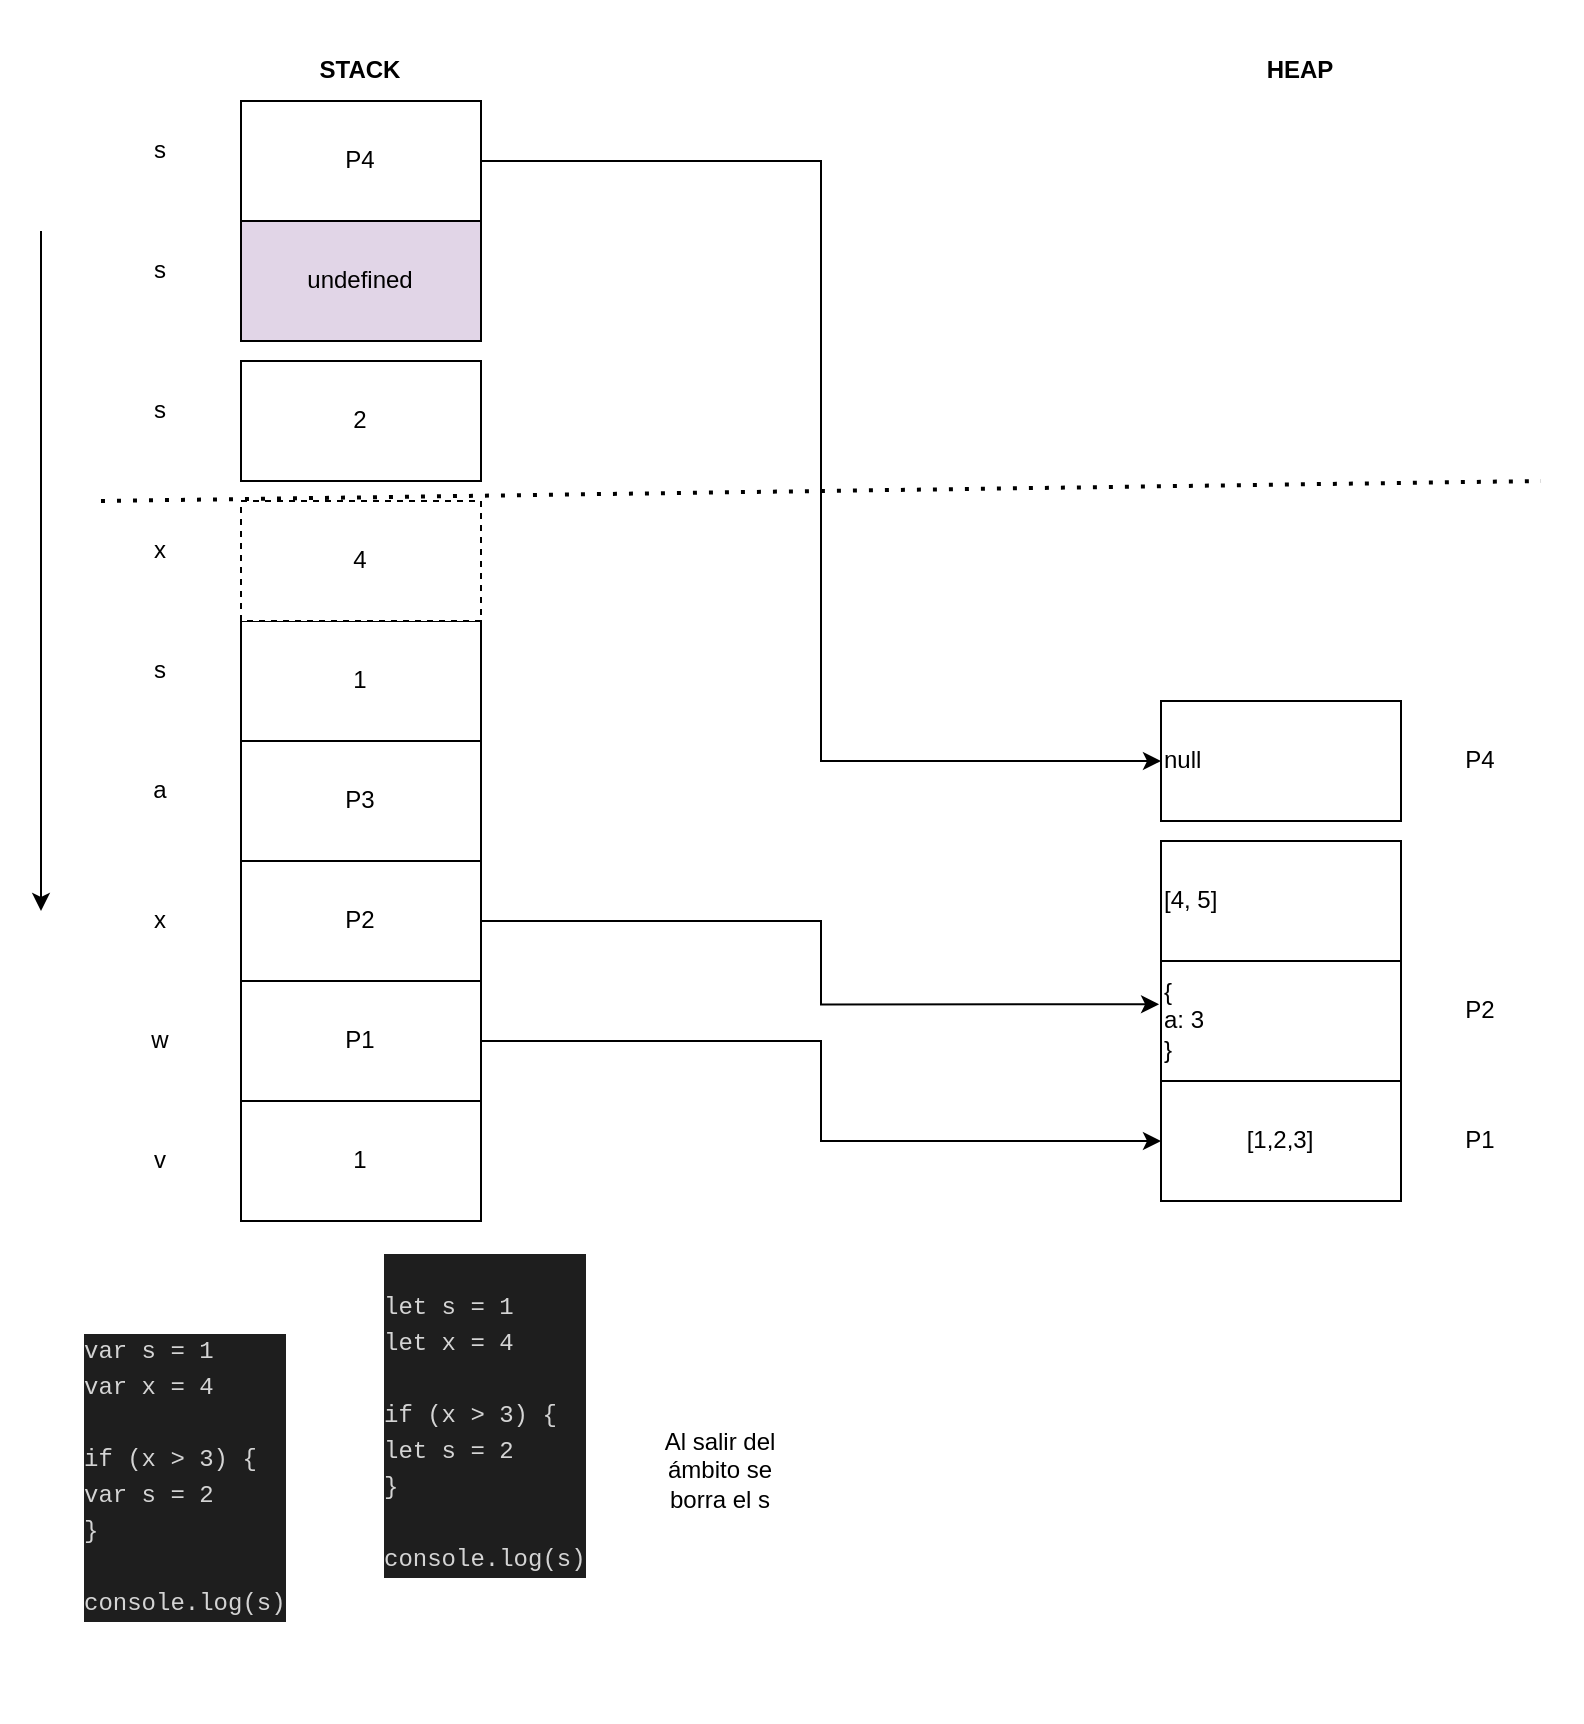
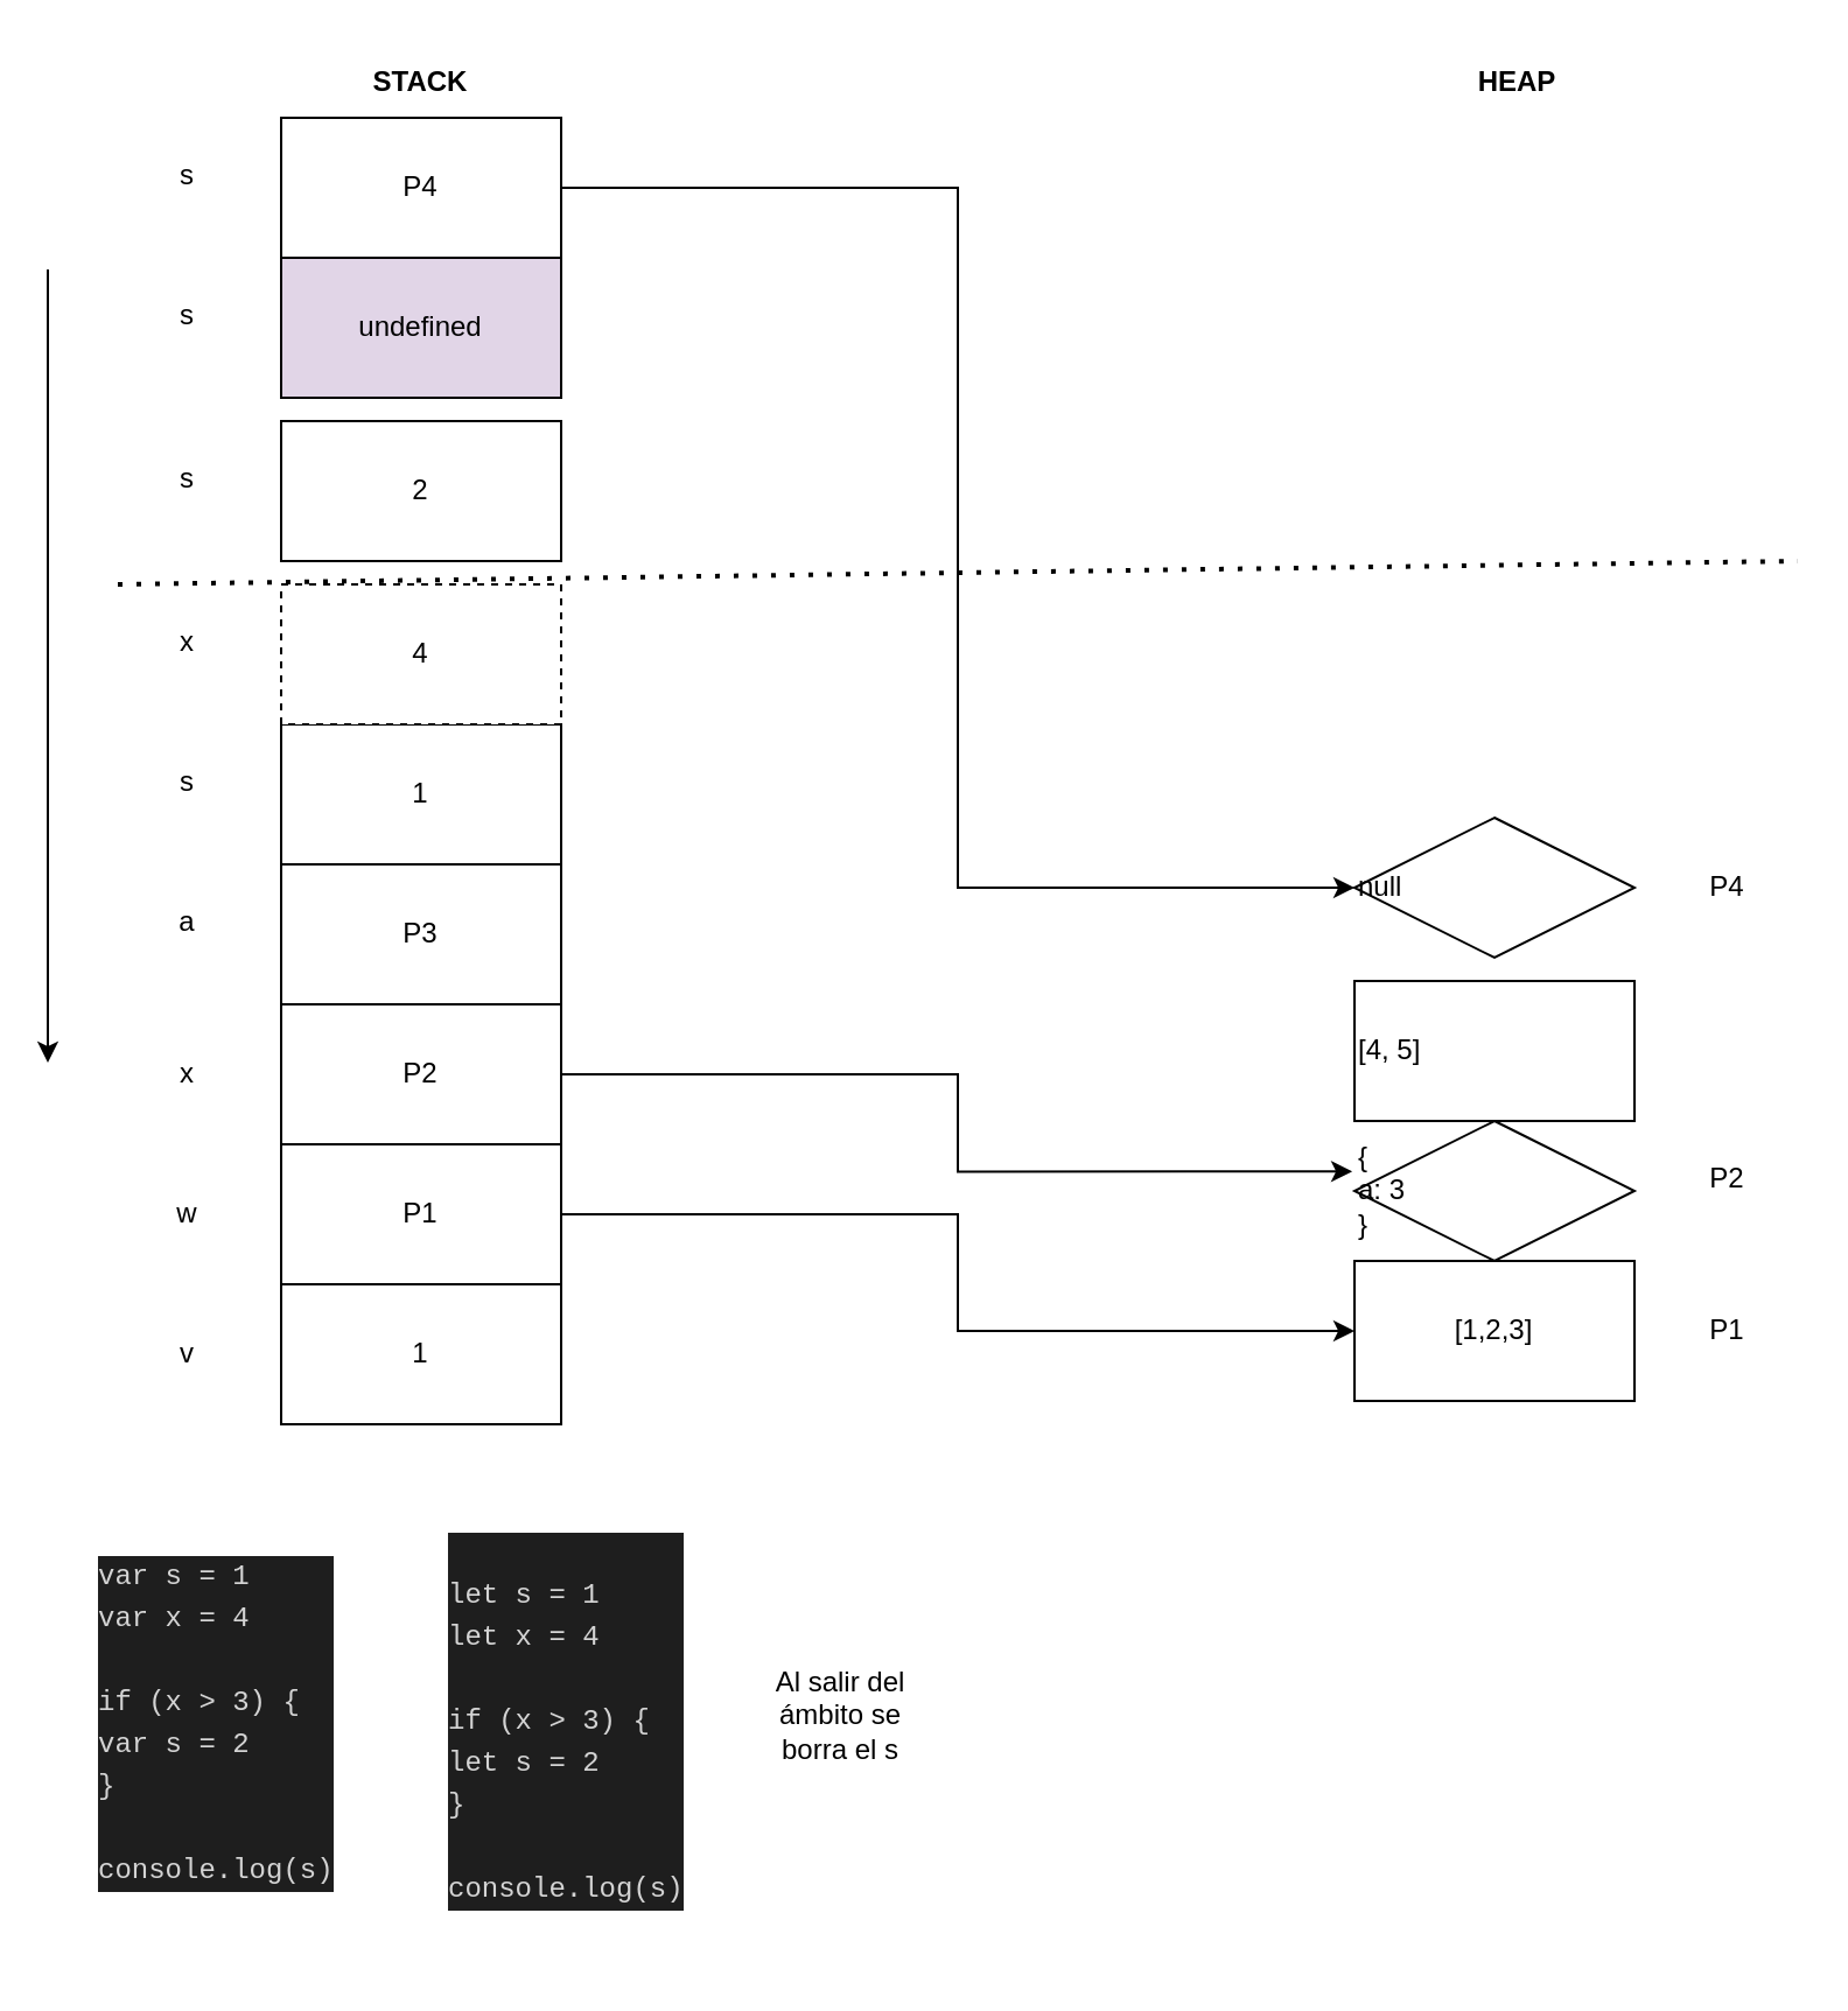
  <mxCell id="0" />
  <mxCell id="1" parent="0" />
  <mxCell id="2" value="1" style="rounded=0;whiteSpace=wrap;html=1;" parent="1" vertex="1"><mxGeometry x="120" y="550" width="120" height="60" as="geometry" /></mxCell>
  <mxCell id="3" value="STACK" style="text;html=1;strokeColor=none;fillColor=none;align=center;verticalAlign=middle;whiteSpace=wrap;rounded=0;fontStyle=1" parent="1" vertex="1"><mxGeometry x="150" y="20" width="60" height="30" as="geometry" /></mxCell>
  <mxCell id="4" value="HEAP" style="text;html=1;strokeColor=none;fillColor=none;align=center;verticalAlign=middle;whiteSpace=wrap;rounded=0;fontStyle=1" parent="1" vertex="1"><mxGeometry x="620" y="20" width="60" height="30" as="geometry" /></mxCell>
  <mxCell id="5" value="v" style="text;html=1;strokeColor=none;fillColor=none;align=center;verticalAlign=middle;whiteSpace=wrap;rounded=0;" parent="1" vertex="1"><mxGeometry x="50" y="565" width="60" height="30" as="geometry" /></mxCell>
  <mxCell id="6" style="edgeStyle=orthogonalEdgeStyle;rounded=0;orthogonalLoop=1;jettySize=auto;html=1;entryX=0;entryY=0.5;entryDx=0;entryDy=0;" parent="1" source="7" target="9" edge="1"><mxGeometry relative="1" as="geometry" /></mxCell>
  <mxCell id="7" value="P1" style="rounded=0;whiteSpace=wrap;html=1;" parent="1" vertex="1"><mxGeometry x="120" y="490" width="120" height="60" as="geometry" /></mxCell>
  <mxCell id="8" value="w" style="text;html=1;strokeColor=none;fillColor=none;align=center;verticalAlign=middle;whiteSpace=wrap;rounded=0;" parent="1" vertex="1"><mxGeometry x="50" y="505" width="60" height="30" as="geometry" /></mxCell>
  <mxCell id="9" value="[1,2,3]" style="rounded=0;whiteSpace=wrap;html=1;" parent="1" vertex="1"><mxGeometry x="580" y="540" width="120" height="60" as="geometry" /></mxCell>
  <mxCell id="10" value="P1" style="text;html=1;strokeColor=none;fillColor=none;align=center;verticalAlign=middle;whiteSpace=wrap;rounded=0;" parent="1" vertex="1"><mxGeometry x="710" y="555" width="60" height="30" as="geometry" /></mxCell>
  <mxCell id="11" value="x" style="text;html=1;strokeColor=none;fillColor=none;align=center;verticalAlign=middle;whiteSpace=wrap;rounded=0;" parent="1" vertex="1"><mxGeometry x="50" y="445" width="60" height="30" as="geometry" /></mxCell>
  <mxCell id="12" style="edgeStyle=orthogonalEdgeStyle;rounded=0;orthogonalLoop=1;jettySize=auto;html=1;entryX=-0.008;entryY=0.361;entryDx=0;entryDy=0;entryPerimeter=0;" parent="1" source="13" target="14" edge="1"><mxGeometry relative="1" as="geometry"><mxPoint x="570" y="490" as="targetPoint" /></mxGeometry></mxCell>
  <mxCell id="13" value="P2" style="rounded=0;whiteSpace=wrap;html=1;" parent="1" vertex="1"><mxGeometry x="120" y="430" width="120" height="60" as="geometry" /></mxCell>
- <mxCell id="14" value="{&lt;br&gt;a: 3&lt;br&gt;}" style="rounded=0;whiteSpace=wrap;html=1;align=left;" parent="1" vertex="1"><mxGeometry x="580" y="480" width="120" height="60" as="geometry" /></mxCell>
+ <mxCell id="14" value="{&lt;br&gt;a: 3&lt;br&gt;}" style="rhombus;whiteSpace=wrap;html=1;align=left;" parent="1" vertex="1"><mxGeometry x="580" y="480" width="120" height="60" as="geometry" /></mxCell>
  <mxCell id="15" value="P2" style="text;html=1;strokeColor=none;fillColor=none;align=center;verticalAlign=middle;whiteSpace=wrap;rounded=0;" parent="1" vertex="1"><mxGeometry x="710" y="490" width="60" height="30" as="geometry" /></mxCell>
  <mxCell id="16" value="" style="endArrow=classic;html=1;rounded=0;" parent="1" edge="1"><mxGeometry width="50" height="50" relative="1" as="geometry"><mxPoint x="20" y="115" as="sourcePoint" /><mxPoint x="20" y="455" as="targetPoint" /></mxGeometry></mxCell>
  <mxCell id="17" value="a" style="text;html=1;strokeColor=none;fillColor=none;align=center;verticalAlign=middle;whiteSpace=wrap;rounded=0;" parent="1" vertex="1"><mxGeometry x="50" y="380" width="60" height="30" as="geometry" /></mxCell>
  <mxCell id="18" value="P3" style="rounded=0;whiteSpace=wrap;html=1;" parent="1" vertex="1"><mxGeometry x="120" y="370" width="120" height="60" as="geometry" /></mxCell>
  <mxCell id="19" value="[4, 5]" style="rounded=0;whiteSpace=wrap;html=1;align=left;" parent="1" vertex="1"><mxGeometry x="580" y="420" width="120" height="60" as="geometry" /></mxCell>
  <mxCell id="20" value="&lt;meta charset=&quot;utf-8&quot;&gt;&lt;div style=&quot;color: rgb(212, 212, 212); background-color: rgb(30, 30, 30); font-family: Menlo, Monaco, &amp;quot;Courier New&amp;quot;, monospace; font-weight: normal; font-size: 12px; line-height: 18px;&quot;&gt;&lt;div&gt;&lt;span style=&quot;color: #d4d4d4;&quot;&gt;var s = 1&lt;/span&gt;&lt;/div&gt;&lt;div&gt;&lt;span style=&quot;color: #d4d4d4;&quot;&gt;var x = 4&lt;/span&gt;&lt;/div&gt;&lt;br&gt;&lt;div&gt;&lt;span style=&quot;color: #d4d4d4;&quot;&gt;if (x &amp;gt; 3) {&lt;/span&gt;&lt;/div&gt;&lt;div&gt;&lt;span style=&quot;color: #d4d4d4;&quot;&gt;    var s  = 2&lt;/span&gt;&lt;/div&gt;&lt;div&gt;&lt;span style=&quot;color: #d4d4d4;&quot;&gt;}&lt;/span&gt;&lt;/div&gt;&lt;br&gt;&lt;div&gt;&lt;span style=&quot;color: #d4d4d4;&quot;&gt;console.log(s)&lt;/span&gt;&lt;/div&gt;&lt;/div&gt;" style="text;whiteSpace=wrap;html=1;" parent="1" vertex="1"><mxGeometry x="40" y="660" width="130" height="170" as="geometry" /></mxCell>
  <mxCell id="21" value="1" style="rounded=0;whiteSpace=wrap;html=1;" parent="1" vertex="1"><mxGeometry x="120" y="310" width="120" height="60" as="geometry" /></mxCell>
  <mxCell id="22" value="s" style="text;html=1;strokeColor=none;fillColor=none;align=center;verticalAlign=middle;whiteSpace=wrap;rounded=0;" parent="1" vertex="1"><mxGeometry x="50" y="320" width="60" height="30" as="geometry" /></mxCell>
  <mxCell id="23" value="4" style="rounded=0;whiteSpace=wrap;html=1;dashed=1;" parent="1" vertex="1"><mxGeometry x="120" y="250" width="120" height="60" as="geometry" /></mxCell>
  <mxCell id="24" value="x" style="text;html=1;strokeColor=none;fillColor=none;align=center;verticalAlign=middle;whiteSpace=wrap;rounded=0;" parent="1" vertex="1"><mxGeometry x="50" y="260" width="60" height="30" as="geometry" /></mxCell>
  <mxCell id="25" value="" style="endArrow=none;dashed=1;html=1;dashPattern=1 3;strokeWidth=2;rounded=0;" parent="1" edge="1"><mxGeometry width="50" height="50" relative="1" as="geometry"><mxPoint x="50" y="250" as="sourcePoint" /><mxPoint x="770" y="240" as="targetPoint" /></mxGeometry></mxCell>
- <mxCell id="26" value="&lt;meta charset=&quot;utf-8&quot;&gt;&lt;div style=&quot;color: rgb(212, 212, 212); background-color: rgb(30, 30, 30); font-family: Menlo, Monaco, &amp;quot;Courier New&amp;quot;, monospace; font-weight: normal; font-size: 12px; line-height: 18px;&quot;&gt;&lt;br&gt;&lt;div&gt;&lt;span style=&quot;color: #d4d4d4;&quot;&gt;let s = 1&lt;/span&gt;&lt;/div&gt;&lt;div&gt;&lt;span style=&quot;color: #d4d4d4;&quot;&gt;let x = 4&lt;/span&gt;&lt;/div&gt;&lt;br&gt;&lt;div&gt;&lt;span style=&quot;color: #d4d4d4;&quot;&gt;if (x &amp;gt; 3) {&lt;/span&gt;&lt;/div&gt;&lt;div&gt;&lt;span style=&quot;color: #d4d4d4;&quot;&gt;    let s  = 2&lt;/span&gt;&lt;/div&gt;&lt;div&gt;&lt;span style=&quot;color: #d4d4d4;&quot;&gt;}&lt;/span&gt;&lt;/div&gt;&lt;br&gt;&lt;div&gt;&lt;span style=&quot;color: #d4d4d4;&quot;&gt;console.log(s)&lt;/span&gt;&lt;/div&gt;&lt;/div&gt;" style="text;whiteSpace=wrap;html=1;" parent="1" vertex="1"><mxGeometry x="190" y="620" width="130" height="190" as="geometry" /></mxCell>
+ <mxCell id="26" value="&lt;meta charset=&quot;utf-8&quot;&gt;&lt;div style=&quot;color: rgb(212, 212, 212); background-color: rgb(30, 30, 30); font-family: Menlo, Monaco, &amp;quot;Courier New&amp;quot;, monospace; font-weight: normal; font-size: 12px; line-height: 18px;&quot;&gt;&lt;br&gt;&lt;div&gt;&lt;span style=&quot;color: #d4d4d4;&quot;&gt;let s = 1&lt;/span&gt;&lt;/div&gt;&lt;div&gt;&lt;span style=&quot;color: #d4d4d4;&quot;&gt;let x = 4&lt;/span&gt;&lt;/div&gt;&lt;br&gt;&lt;div&gt;&lt;span style=&quot;color: #d4d4d4;&quot;&gt;if (x &amp;gt; 3) {&lt;/span&gt;&lt;/div&gt;&lt;div&gt;&lt;span style=&quot;color: #d4d4d4;&quot;&gt;    let s  = 2&lt;/span&gt;&lt;/div&gt;&lt;div&gt;&lt;span style=&quot;color: #d4d4d4;&quot;&gt;}&lt;/span&gt;&lt;/div&gt;&lt;br&gt;&lt;div&gt;&lt;span style=&quot;color: #d4d4d4;&quot;&gt;console.log(s)&lt;/span&gt;&lt;/div&gt;&lt;/div&gt;" style="text;whiteSpace=wrap;html=1;" parent="1" vertex="1"><mxGeometry x="190" y="650" width="130" height="190" as="geometry" /></mxCell>
  <mxCell id="27" value="2" style="rounded=0;whiteSpace=wrap;html=1;" parent="1" vertex="1"><mxGeometry x="120" y="180" width="120" height="60" as="geometry" /></mxCell>
  <mxCell id="28" value="s" style="text;html=1;strokeColor=none;fillColor=none;align=center;verticalAlign=middle;whiteSpace=wrap;rounded=0;" parent="1" vertex="1"><mxGeometry x="50" y="190" width="60" height="30" as="geometry" /></mxCell>
  <mxCell id="29" value="Al salir del ámbito se borra el s" style="text;html=1;strokeColor=none;fillColor=none;align=center;verticalAlign=middle;whiteSpace=wrap;rounded=0;" parent="1" vertex="1"><mxGeometry x="330" y="720" width="60" height="30" as="geometry" /></mxCell>
  <mxCell id="30" value="undefined" style="rounded=0;whiteSpace=wrap;html=1;fillColor=#e1d5e7;" parent="1" vertex="1"><mxGeometry x="120" y="110" width="120" height="60" as="geometry" /></mxCell>
  <mxCell id="31" value="s" style="text;html=1;strokeColor=none;fillColor=none;align=center;verticalAlign=middle;whiteSpace=wrap;rounded=0;" parent="1" vertex="1"><mxGeometry x="50" y="120" width="60" height="30" as="geometry" /></mxCell>
  <mxCell id="32" style="edgeStyle=orthogonalEdgeStyle;rounded=0;orthogonalLoop=1;jettySize=auto;html=1;entryX=0;entryY=0.5;entryDx=0;entryDy=0;" parent="1" source="33" target="35" edge="1"><mxGeometry relative="1" as="geometry" /></mxCell>
  <mxCell id="33" value="P4" style="rounded=0;whiteSpace=wrap;html=1;" parent="1" vertex="1"><mxGeometry x="120" y="50" width="120" height="60" as="geometry" /></mxCell>
  <mxCell id="34" value="s" style="text;html=1;strokeColor=none;fillColor=none;align=center;verticalAlign=middle;whiteSpace=wrap;rounded=0;" parent="1" vertex="1"><mxGeometry x="50" y="60" width="60" height="30" as="geometry" /></mxCell>
- <mxCell id="35" value="null" style="rounded=0;whiteSpace=wrap;html=1;align=left;" parent="1" vertex="1"><mxGeometry x="580" y="350" width="120" height="60" as="geometry" /></mxCell>
+ <mxCell id="35" value="null" style="rhombus;whiteSpace=wrap;html=1;align=left;" parent="1" vertex="1"><mxGeometry x="580" y="350" width="120" height="60" as="geometry" /></mxCell>
  <mxCell id="36" value="P4" style="text;html=1;strokeColor=none;fillColor=none;align=center;verticalAlign=middle;whiteSpace=wrap;rounded=0;" parent="1" vertex="1"><mxGeometry x="710" y="365" width="60" height="30" as="geometry" /></mxCell>
